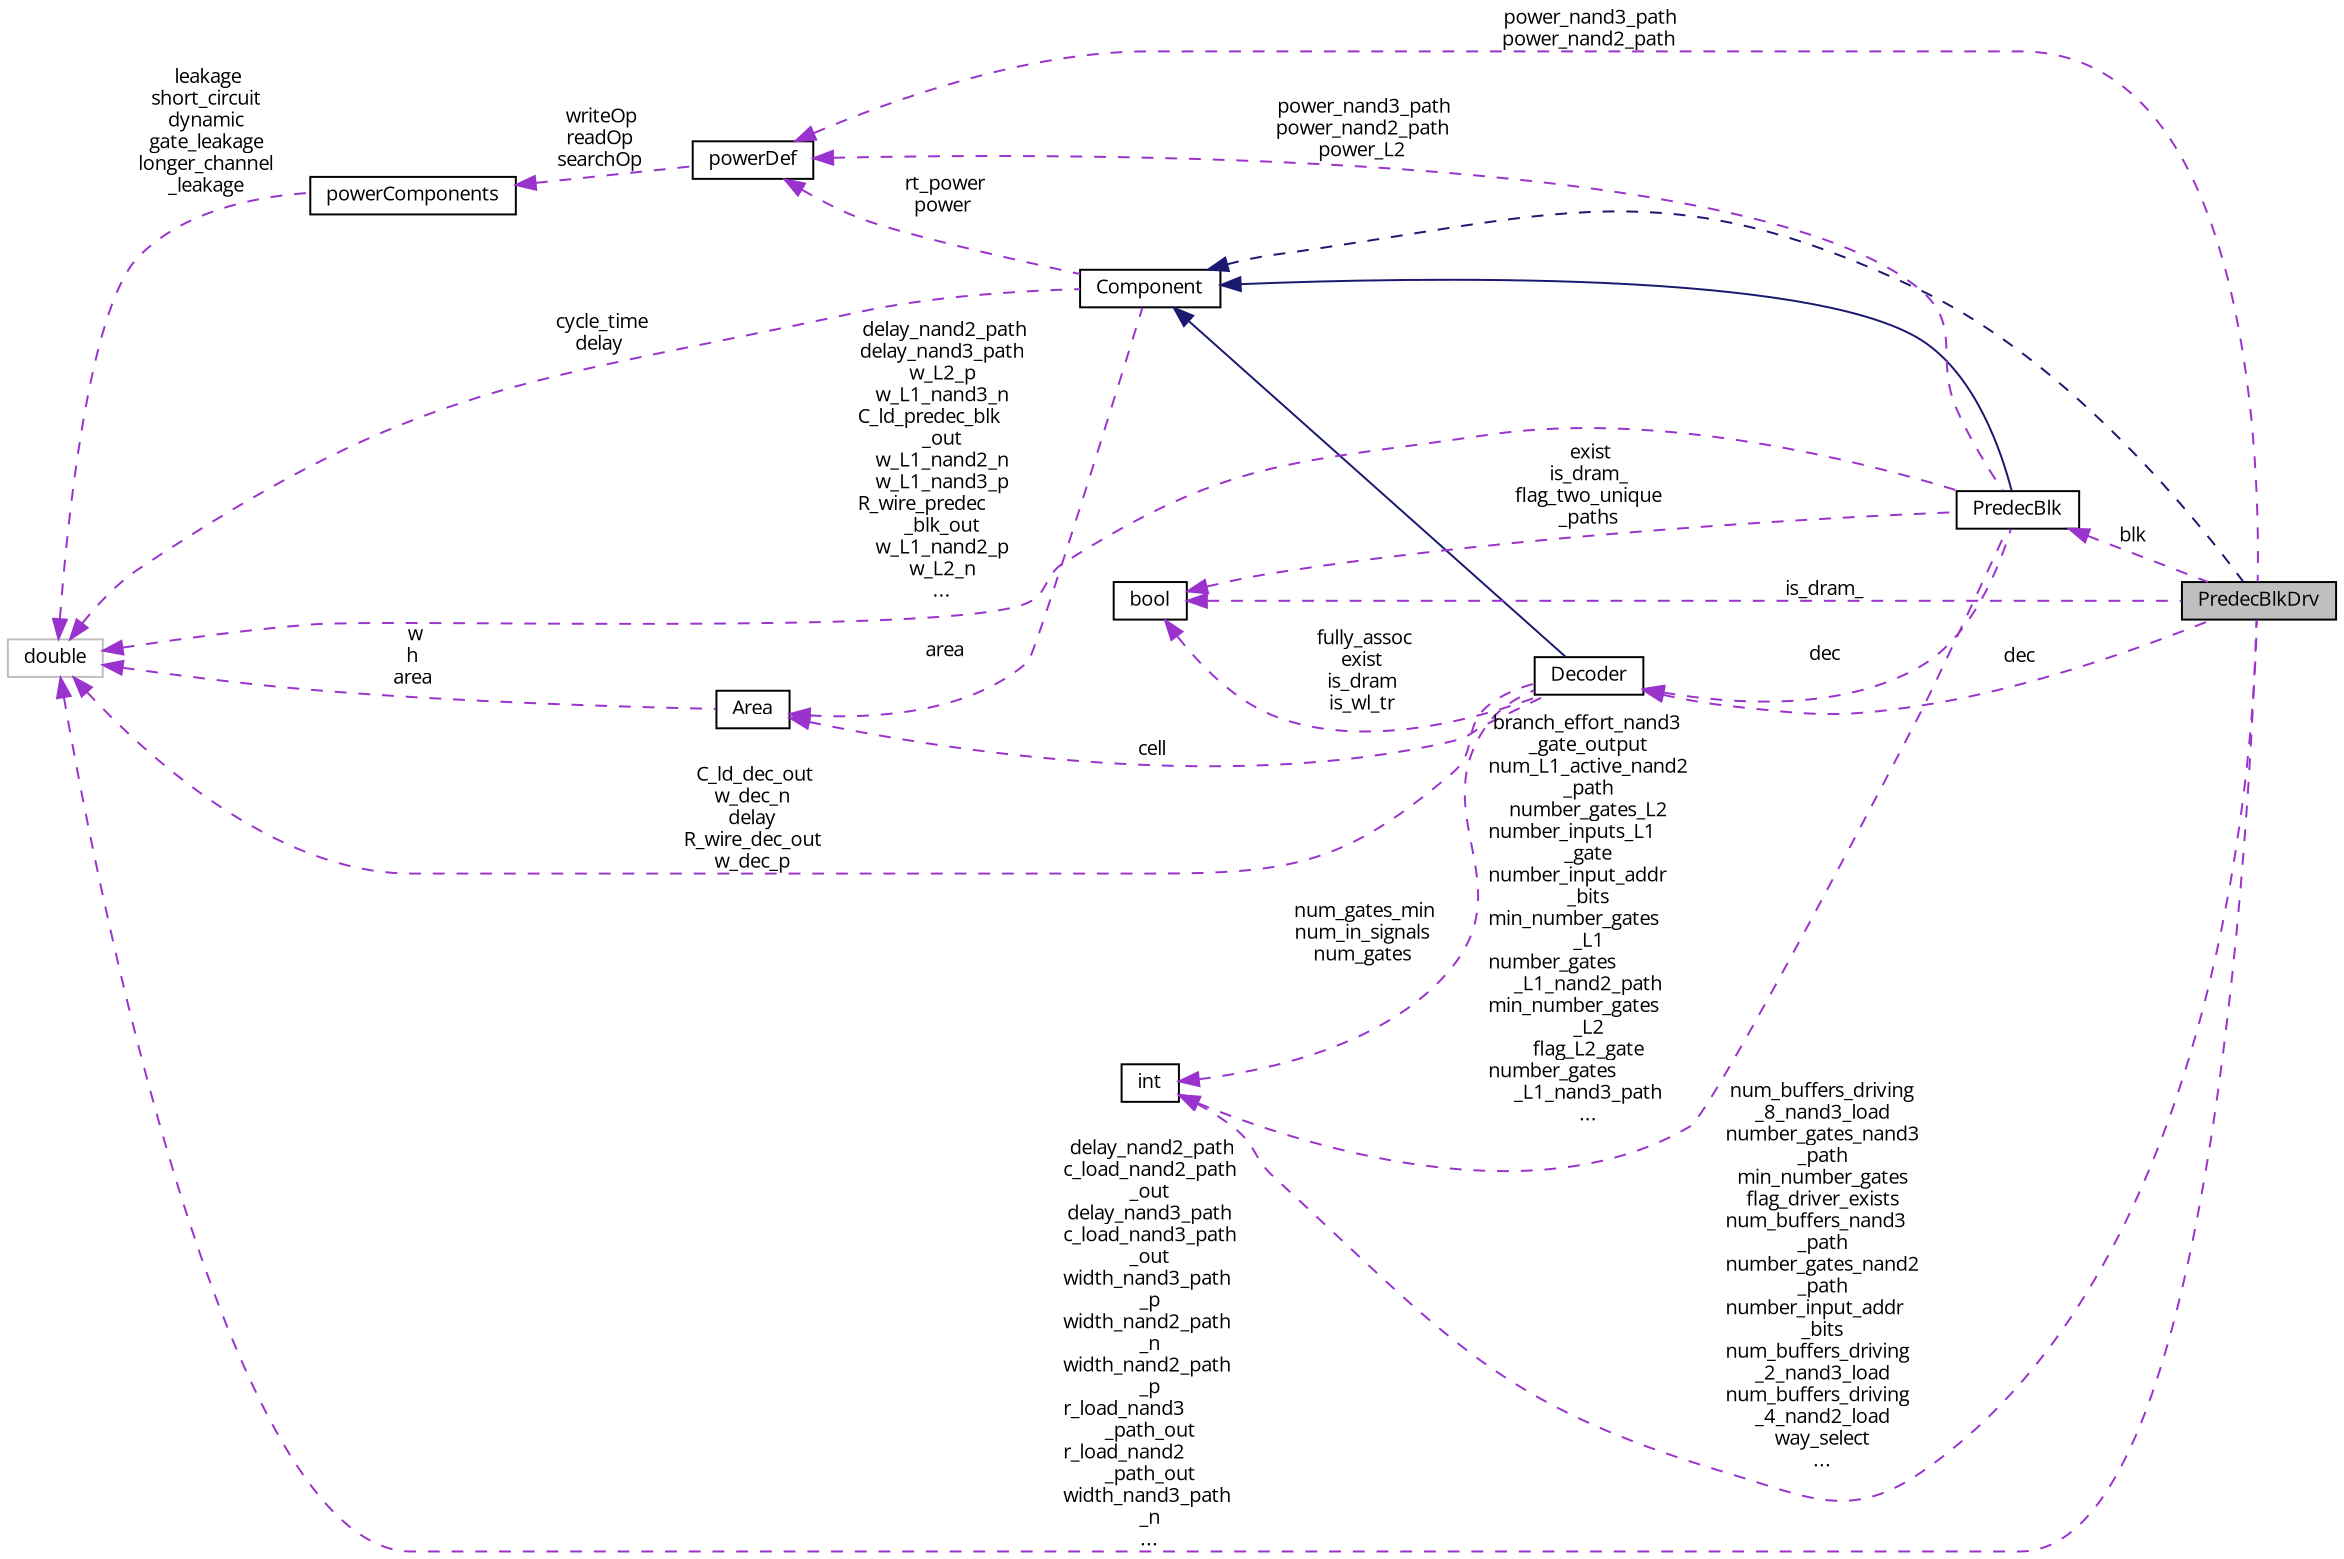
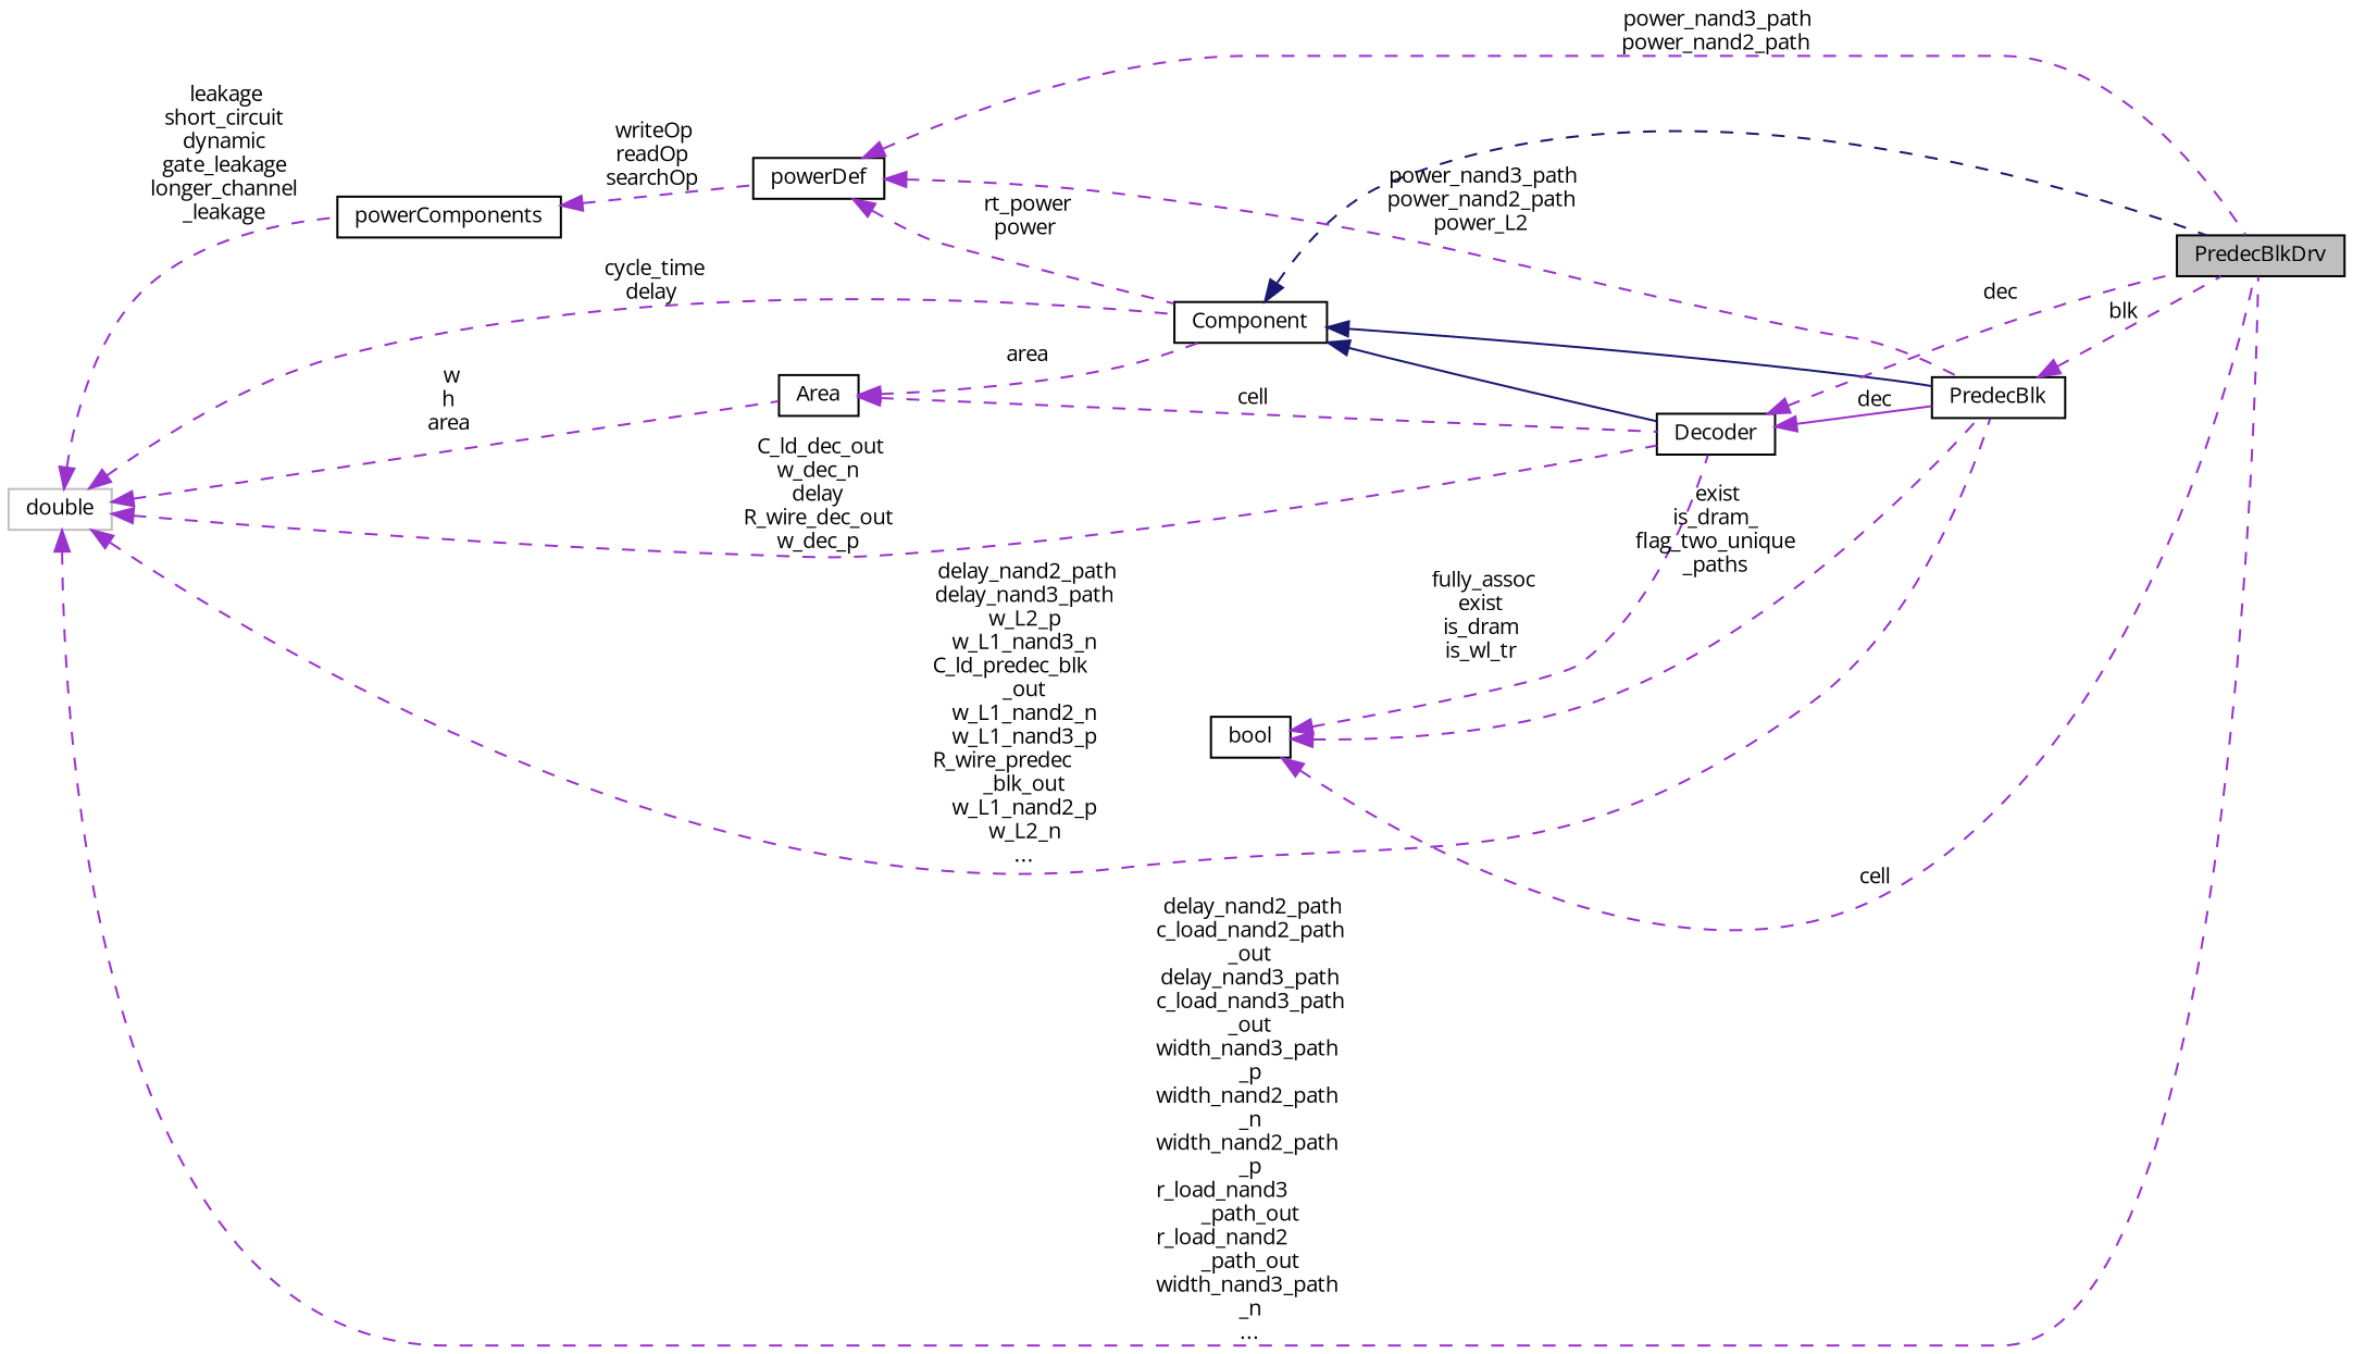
  digraph {
    fontname="Open Sans"
    rankdir=LR
    node [color=black fontname="Open Sans" fontsize=10 shape=record]
    edge [color=darkorchid3 dir=back fontname="Open Sans" fontsize=10 labelfontname=FreeSans labelfontsize=10 style=dashed]
    n1 [fillcolor=grey75 fontcolor=black height=0.2 label=PredecBlkDrv style=filled width=0.4]
    n2 [height=0.2 label=Component width=0.4]
    n3 [height=0.2 label=Decoder width=0.4]
    n4 [height=0.2 label=PredecBlk width=0.4]
    n5 [color=grey75 height=0.2 label=double width=0.4]
    n6 [height=0.2 label=powerComponents width=0.4]
    n7 [height=0.2 label=Area width=0.4]
    n8 [height=0.2 label=powerDef width=0.4]
-   n9 [height=0.2 label=int width=0.4]
    n10 [height=0.2 label=bool width=0.4]
    n2 -> n1 [color=midnightblue]
    n2 -> n3 [color=midnightblue style=solid]
    n2 -> n4 [color=midnightblue style=solid]
    n3 -> n1 [label=" dec"]
-   n3 -> n4 [label=" dec"]
+   n3 -> n4 [label=" dec" style=solid]
    n4 -> n1 [label=" blk"]
    n5 -> n1 [label=" delay_nand2_path\nc_load_nand2_path\l_out\ndelay_nand3_path\nc_load_nand3_path\l_out\nwidth_nand3_path\l_p\nwidth_nand2_path\l_n\nwidth_nand2_path\l_p\nr_load_nand3\l_path_out\nr_load_nand2\l_path_out\nwidth_nand3_path\l_n\n..."]
    n5 -> n2 [label=" cycle_time\ndelay"]
    n5 -> n3 [label=" C_ld_dec_out\nw_dec_n\ndelay\nR_wire_dec_out\nw_dec_p"]
    n5 -> n4 [label=" delay_nand2_path\ndelay_nand3_path\nw_L2_p\nw_L1_nand3_n\nC_ld_predec_blk\l_out\nw_L1_nand2_n\nw_L1_nand3_p\nR_wire_predec\l_blk_out\nw_L1_nand2_p\nw_L2_n\n..."]
    n5 -> n6 [label=" leakage\nshort_circuit\ndynamic\ngate_leakage\nlonger_channel\l_leakage"]
    n5 -> n7 [label=" w\nh\narea"]
    n6 -> n8 [label=" writeOp\nreadOp\nsearchOp"]
    n7 -> n2 [label=" area"]
    n7 -> n3 [label=" cell"]
    n8 -> n1 [label=" power_nand3_path\npower_nand2_path"]
    n8 -> n2 [label=" rt_power\npower"]
    n8 -> n4 [label=" power_nand3_path\npower_nand2_path\npower_L2"]
-   n9 -> n1 [label=" num_buffers_driving\l_8_nand3_load\nnumber_gates_nand3\l_path\nmin_number_gates\nflag_driver_exists\nnum_buffers_nand3\l_path\nnumber_gates_nand2\l_path\nnumber_input_addr\l_bits\nnum_buffers_driving\l_2_nand3_load\nnum_buffers_driving\l_4_nand2_load\nway_select\n..."]
-   n9 -> n3 [label=" num_gates_min\nnum_in_signals\nnum_gates"]
-   n9 -> n4 [label=" branch_effort_nand3\l_gate_output\nnum_L1_active_nand2\l_path\nnumber_gates_L2\nnumber_inputs_L1\l_gate\nnumber_input_addr\l_bits\nmin_number_gates\l_L1\nnumber_gates\l_L1_nand2_path\nmin_number_gates\l_L2\nflag_L2_gate\nnumber_gates\l_L1_nand3_path\n..."]
-   n10 -> n1 [label=" is_dram_"]
+   n10 -> n1 [label=" cell"]
    n10 -> n3 [label=" fully_assoc\nexist\nis_dram\nis_wl_tr"]
    n10 -> n4 [label=" exist\nis_dram_\nflag_two_unique\l_paths"]
  }
